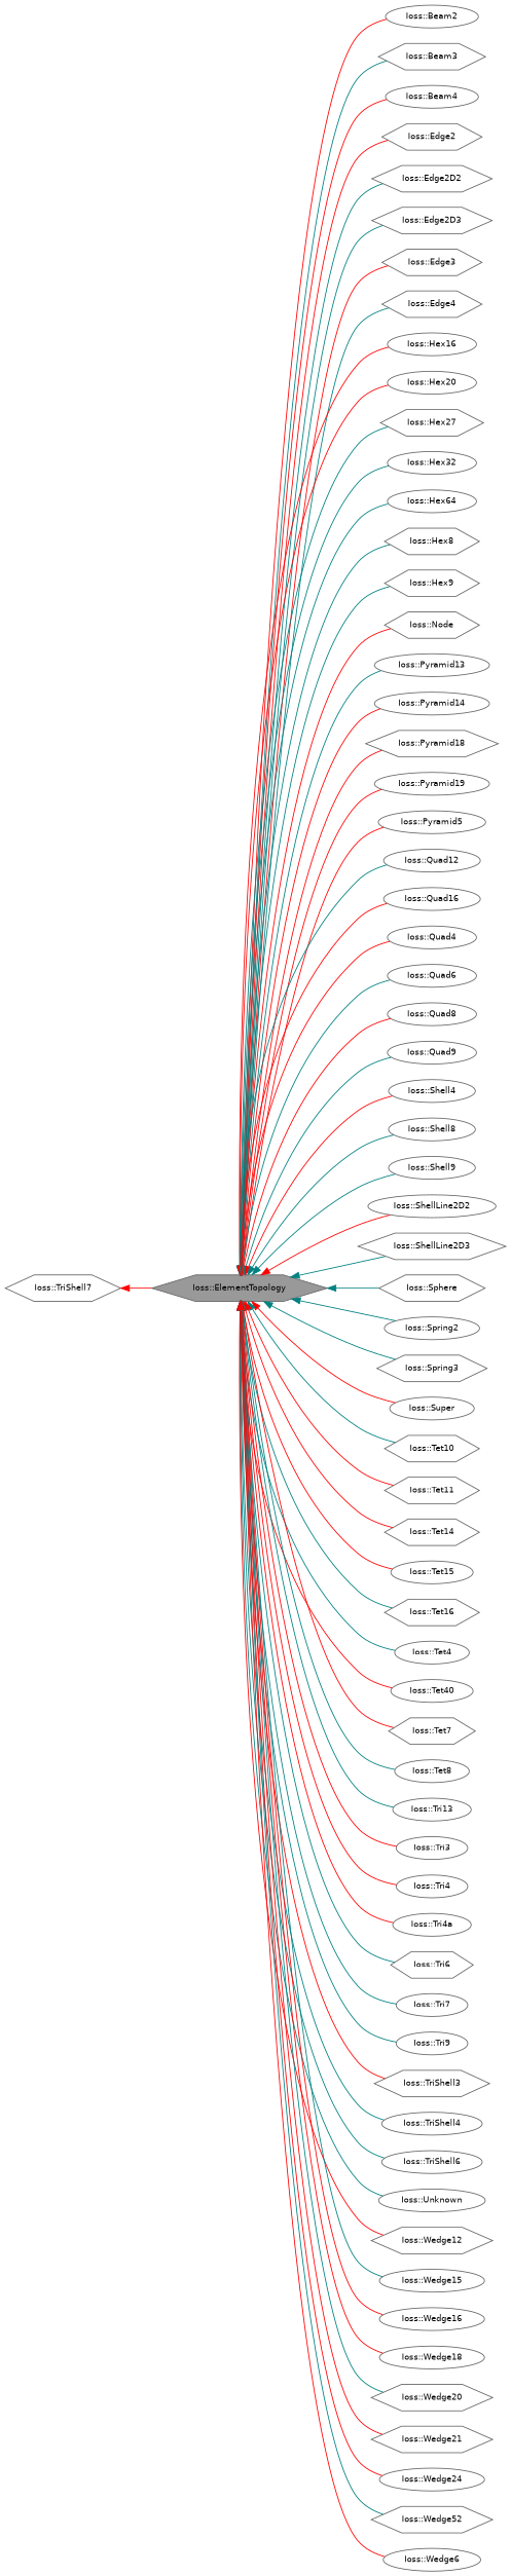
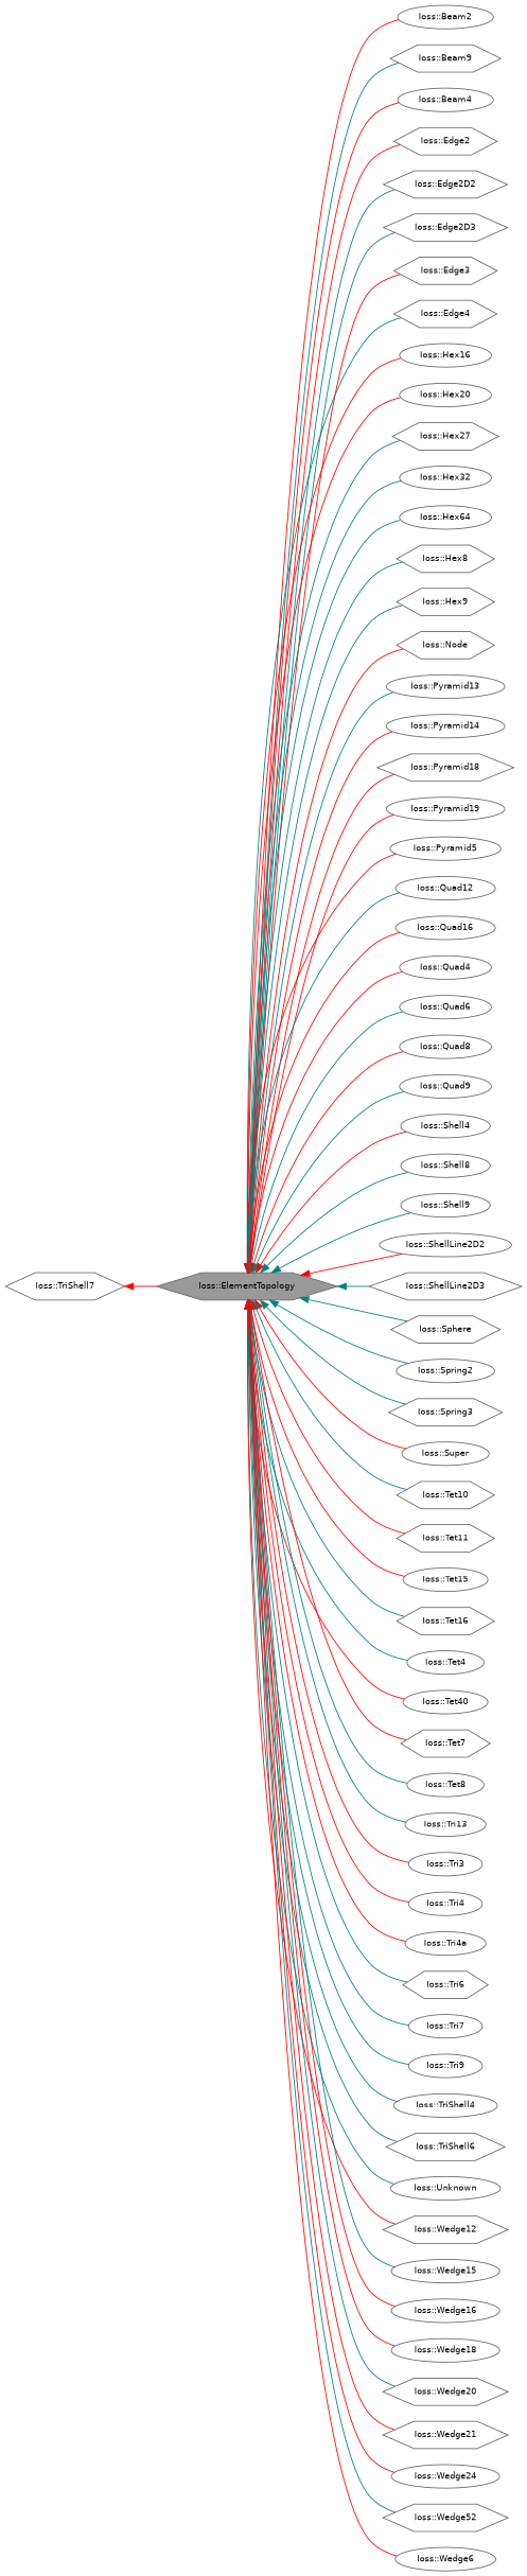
  digraph {
    rankdir=LR
    node [color=gray40 fillcolor=white fontname=Helvetica fontsize=10 shape=ellipse style=filled]
    edge [color=red dir=back fontname=Helvetica fontsize=10 labelfontname=Helvetica labelfontsize=10 style=solid]
    n1 [fillcolor=grey60 fontcolor=black height=0.2 label="Ioss::ElementTopology" shape=hexagon width=0.4]
    n2 [height=0.2 label="Ioss::Beam2" width=0.4]
-   n3 [height=0.2 label="Ioss::Beam3" shape=hexagon width=0.4]
+   n3 [height=0.2 label="Ioss::Beam9" shape=hexagon width=0.4]
    n4 [height=0.2 label="Ioss::Beam4" width=0.4]
    n5 [height=0.2 label="Ioss::Edge2" shape=hexagon width=0.4]
    n6 [height=0.2 label="Ioss::Edge2D2" shape=hexagon width=0.4]
    n7 [height=0.2 label="Ioss::Edge2D3" shape=hexagon width=0.4]
    n8 [height=0.2 label="Ioss::Edge3" shape=hexagon width=0.4]
    n9 [height=0.2 label="Ioss::Edge4" shape=hexagon width=0.4]
    n10 [height=0.2 label="Ioss::Hex16" width=0.4]
    n11 [height=0.2 label="Ioss::Hex20" width=0.4]
    n12 [height=0.2 label="Ioss::Hex27" shape=hexagon width=0.4]
    n13 [height=0.2 label="Ioss::Hex32" width=0.4]
    n14 [height=0.2 label="Ioss::Hex64" width=0.4]
    n15 [height=0.2 label="Ioss::Hex8" shape=hexagon width=0.4]
    n16 [height=0.2 label="Ioss::Hex9" shape=hexagon width=0.4]
    n17 [height=0.2 label="Ioss::Node" shape=hexagon width=0.4]
    n18 [height=0.2 label="Ioss::Pyramid13" width=0.4]
    n19 [height=0.2 label="Ioss::Pyramid14" width=0.4]
    n20 [height=0.2 label="Ioss::Pyramid18" shape=hexagon width=0.4]
    n21 [height=0.2 label="Ioss::Pyramid19" width=0.4]
    n22 [height=0.2 label="Ioss::Pyramid5" width=0.4]
    n23 [height=0.2 label="Ioss::Quad12" width=0.4]
    n24 [height=0.2 label="Ioss::Quad16" width=0.4]
    n25 [height=0.2 label="Ioss::Quad4" width=0.4]
    n26 [height=0.2 label="Ioss::Quad6" width=0.4]
    n27 [height=0.2 label="Ioss::Quad8" width=0.4]
    n28 [height=0.2 label="Ioss::Quad9" width=0.4]
    n29 [height=0.2 label="Ioss::Shell4" width=0.4]
    n30 [height=0.2 label="Ioss::Shell8" width=0.4]
    n31 [height=0.2 label="Ioss::Shell9" width=0.4]
    n32 [height=0.2 label="Ioss::ShellLine2D2" width=0.4]
    n33 [height=0.2 label="Ioss::ShellLine2D3" shape=hexagon width=0.4]
    n34 [height=0.2 label="Ioss::Sphere" shape=hexagon width=0.4]
    n35 [height=0.2 label="Ioss::Spring2" width=0.4]
    n36 [height=0.2 label="Ioss::Spring3" shape=hexagon width=0.4]
    n37 [height=0.2 label="Ioss::Super" width=0.4]
    n38 [height=0.2 label="Ioss::Tet10" shape=hexagon width=0.4]
    n39 [height=0.2 label="Ioss::Tet11" shape=hexagon width=0.4]
-   n40 [height=0.2 label="Ioss::Tet14" shape=hexagon width=0.4]
    n41 [height=0.2 label="Ioss::Tet15" width=0.4]
    n42 [height=0.2 label="Ioss::Tet16" shape=hexagon width=0.4]
    n43 [height=0.2 label="Ioss::Tet4" width=0.4]
    n44 [height=0.2 label="Ioss::Tet40" width=0.4]
    n45 [height=0.2 label="Ioss::Tet7" shape=hexagon width=0.4]
    n46 [height=0.2 label="Ioss::Tet8" width=0.4]
    n47 [height=0.2 label="Ioss::Tri13" width=0.4]
    n48 [height=0.2 label="Ioss::Tri3" width=0.4]
    n49 [height=0.2 label="Ioss::Tri4" width=0.4]
    n50 [height=0.2 label="Ioss::Tri4a" width=0.4]
    n51 [height=0.2 label="Ioss::Tri6" shape=hexagon width=0.4]
    n52 [height=0.2 label="Ioss::Tri7" width=0.4]
    n53 [height=0.2 label="Ioss::Tri9" width=0.4]
-   n54 [height=0.2 label="Ioss::TriShell3" shape=hexagon width=0.4]
    n55 [height=0.2 label="Ioss::TriShell4" width=0.4]
-   n56 [height=0.2 label="Ioss::TriShell6" width=0.4]
+   n56 [height=0.2 label="Ioss::TriShell6" shape=hexagon width=0.4]
    n57 [height=0.2 label="Ioss::Unknown" width=0.4]
    n58 [height=0.2 label="Ioss::Wedge12" shape=hexagon width=0.4]
    n59 [height=0.2 label="Ioss::Wedge15" width=0.4]
    n60 [height=0.2 label="Ioss::Wedge16" width=0.4]
    n61 [height=0.2 label="Ioss::Wedge18" width=0.4]
    n62 [height=0.2 label="Ioss::Wedge20" shape=hexagon width=0.4]
    n63 [height=0.2 label="Ioss::Wedge21" shape=hexagon width=0.4]
    n64 [height=0.2 label="Ioss::Wedge24" width=0.4]
    n65 [height=0.2 label="Ioss::Wedge52" shape=hexagon width=0.4]
    n66 [height=0.2 label="Ioss::Wedge6" width=0.4]
    n67 [height=0.2 label="Ioss::TriShell7" shape=hexagon width=0.4]
    n1 -> n2
    n1 -> n3 [color=teal]
    n1 -> n4
    n1 -> n5
    n1 -> n6 [color=teal]
    n1 -> n7 [color=teal]
    n1 -> n8
    n1 -> n9 [color=teal]
    n1 -> n10
    n1 -> n11
    n1 -> n12 [color=teal]
    n1 -> n13 [color=teal]
    n1 -> n14 [color=teal]
    n1 -> n15 [color=teal]
    n1 -> n16 [color=teal]
    n1 -> n17
    n1 -> n18 [color=teal]
    n1 -> n19
    n1 -> n20
    n1 -> n21
    n1 -> n22
    n1 -> n23 [color=teal]
    n1 -> n24
    n1 -> n25
    n1 -> n26 [color=teal]
    n1 -> n27
    n1 -> n28 [color=teal]
    n1 -> n29
    n1 -> n30 [color=teal]
    n1 -> n31 [color=teal]
    n1 -> n32
    n1 -> n33 [color=teal]
    n1 -> n34 [color=teal]
    n1 -> n35 [color=teal]
    n1 -> n36 [color=teal]
    n1 -> n37
    n1 -> n38 [color=teal]
    n1 -> n39
-   n1 -> n40
    n1 -> n41
    n1 -> n42 [color=teal]
    n1 -> n43 [color=teal]
    n1 -> n44
    n1 -> n45
    n1 -> n46 [color=teal]
    n1 -> n47 [color=teal]
    n1 -> n48
    n1 -> n49
    n1 -> n50
    n1 -> n51 [color=teal]
    n1 -> n52 [color=teal]
    n1 -> n53 [color=teal]
-   n1 -> n54
    n1 -> n55 [color=teal]
    n1 -> n56 [color=teal]
    n1 -> n57 [color=teal]
    n1 -> n58
    n1 -> n59 [color=teal]
    n1 -> n60
    n1 -> n61
    n1 -> n62 [color=teal]
    n1 -> n63
    n1 -> n64
    n1 -> n65 [color=teal]
    n1 -> n66
    n67 -> n1
  }
